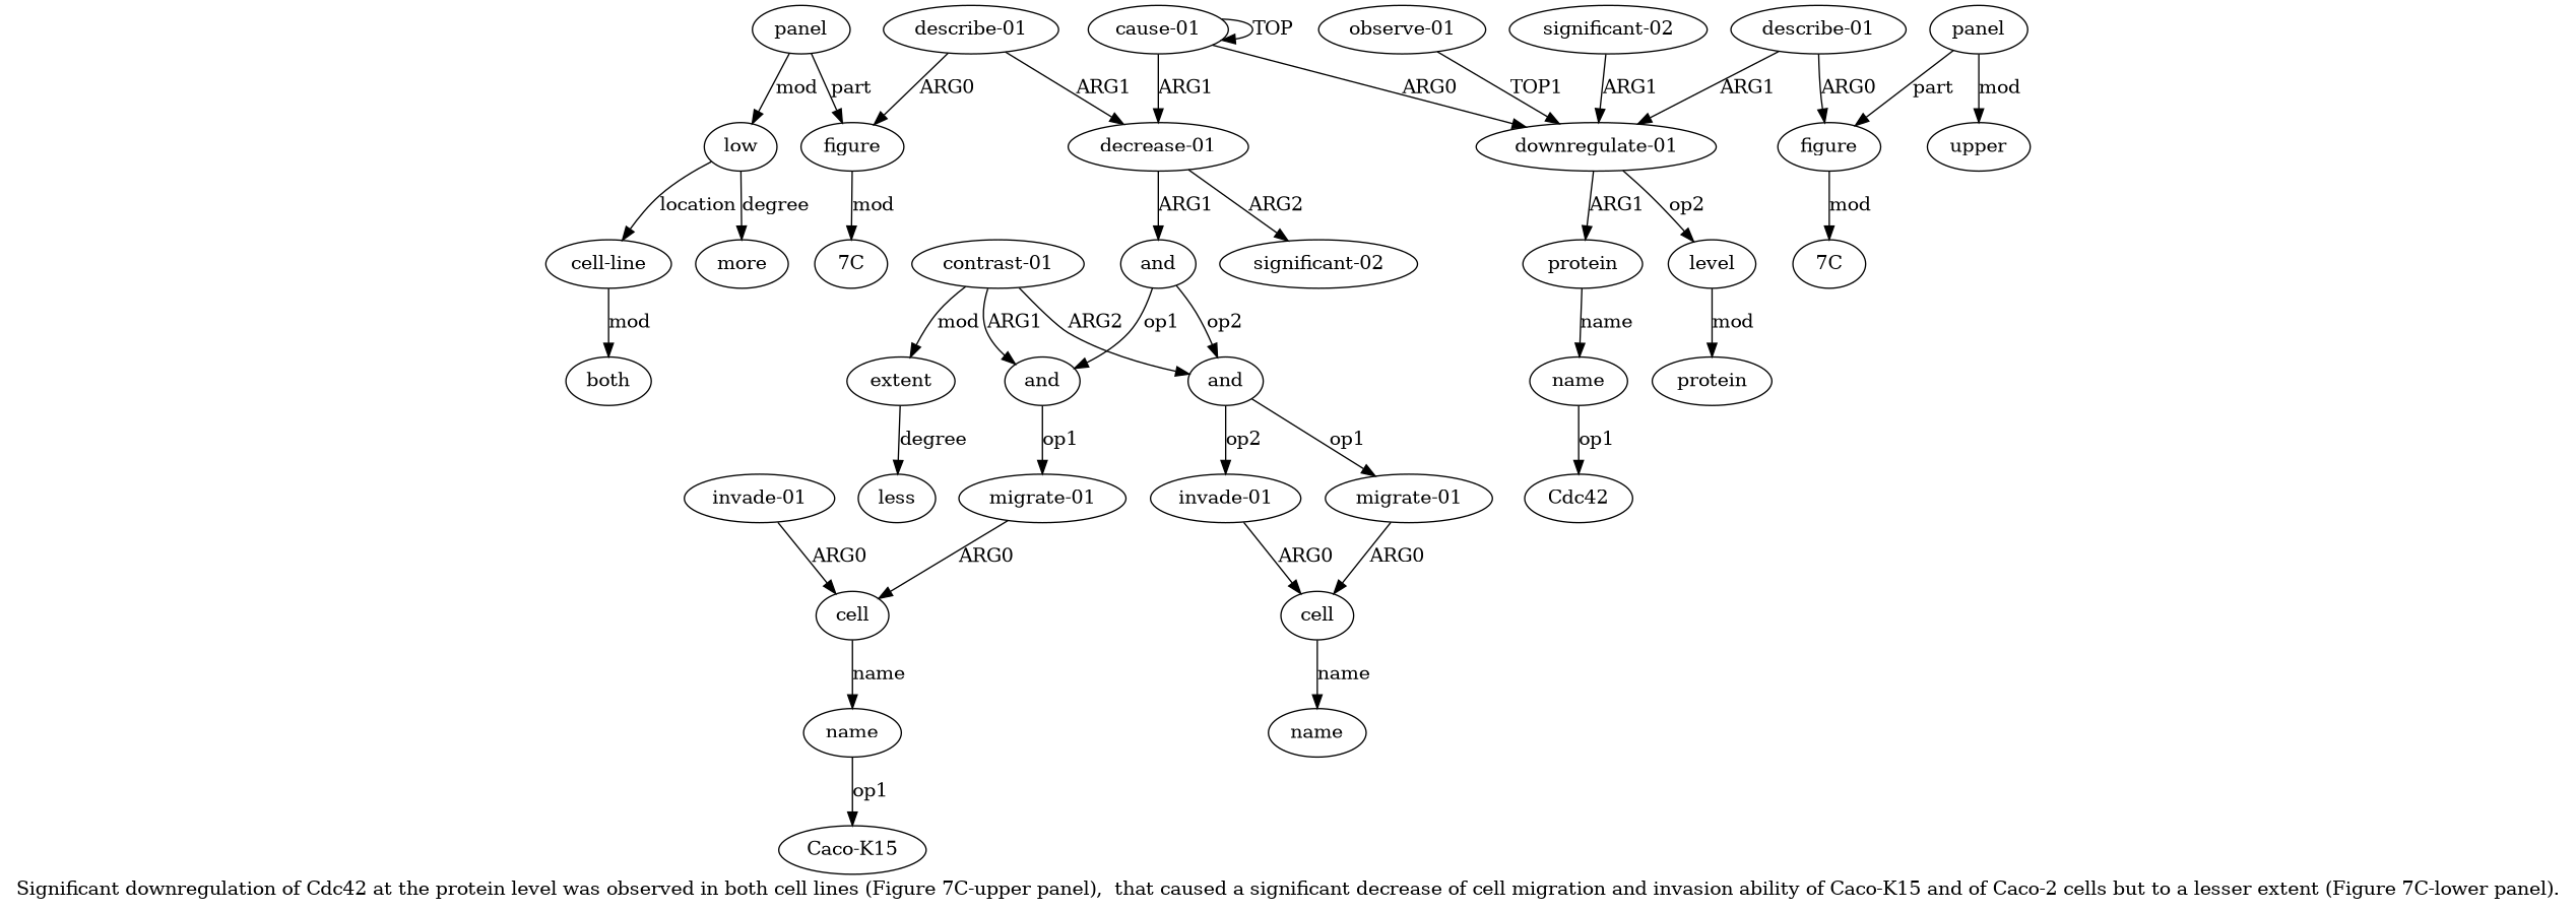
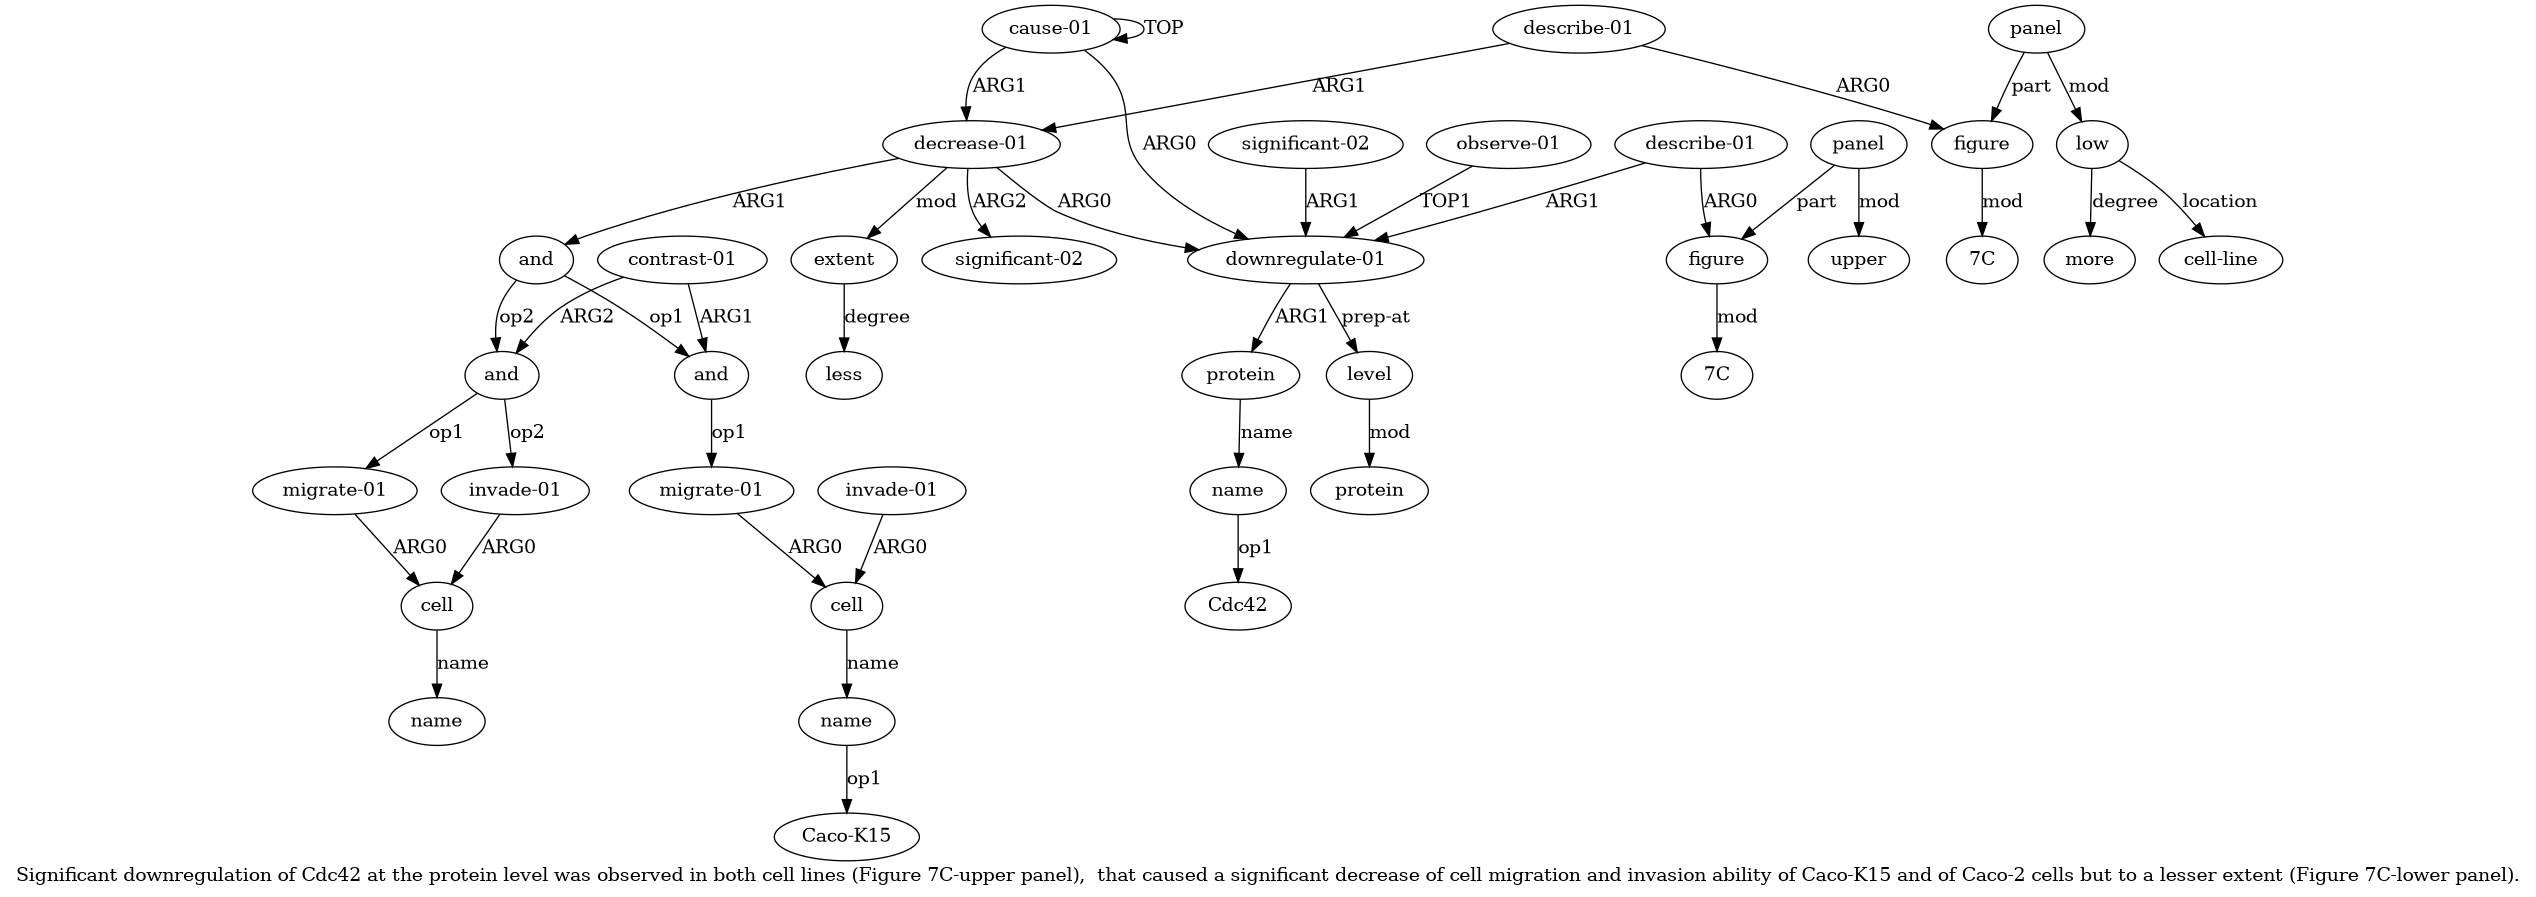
  digraph {
    label="Significant downregulation of Cdc42 at the protein level was observed in both cell lines (Figure 7C-upper panel),  that caused a significant decrease of cell migration and invasion ability of Caco-K15 and of Caco-2 cells but to a lesser extent (Figure 7C-lower panel)."
    node [color=black gold_ind=-1 gold_label=name test_ind=-1 test_label=name]
    edge [color=black gold_label=ARG0 test_label=ARG0]
    n1 [gold_ind=21 gold_label="invade-01" label="invade-01" test_ind=21 test_label="invade-01"]
    n2 [gold_ind=18 gold_label=cell label=cell test_ind=18 test_label=cell]
    n3 [gold_ind=19 label=name test_ind=19]
    n4 [gold_label="Caco-K15" label="Caco-K15" test_label="Caco-K15"]
    n5 [gold_ind=22 gold_label="contrast-01" label="contrast-01" test_ind=22 test_label="contrast-01"]
    n6 [gold_ind=23 gold_label=extent label=extent test_ind=23 test_label=extent]
    n7 [gold_ind=25 gold_label=and label=and test_ind=25 test_label=and]
    n8 [gold_ind=16 gold_label=and label=and test_ind=16 test_label=and]
    n9 [gold_ind=24 gold_label=less label=less test_ind=24 test_label=less]
    n10 [gold_ind=26 gold_label="migrate-01" label="migrate-01" test_ind=26 test_label="migrate-01"]
    n11 [gold_ind=29 gold_label="invade-01" label="invade-01" test_ind=29 test_label="invade-01"]
    n12 [gold_ind=17 gold_label="migrate-01" label="migrate-01" test_ind=17 test_label="migrate-01"]
    n13 [gold_ind=27 gold_label=cell label=cell test_ind=27 test_label=cell]
    n14 [gold_ind=28 label=name test_ind=28]
    n15 [gold_label="7C" label="7C" test_label="7C"]
    n16 [gold_ind=31 gold_label="describe-01" label="describe-01" test_ind=31 test_label="describe-01"]
    n17 [gold_ind=32 gold_label=figure label=figure test_ind=32 test_label=figure]
    n18 [gold_ind=14 gold_label="decrease-01" label="decrease-01" test_ind=14 test_label="decrease-01"]
    n19 [gold_ind=30 gold_label="significant-02" label="significant-02" test_ind=30 test_label="significant-02"]
    n20 [gold_ind=15 gold_label=and label=and test_ind=15 test_label=and]
    n21 [gold_ind=1 gold_label="downregulate-01" label="downregulate-01" test_ind=1 test_label="downregulate-01"]
    n22 [gold_ind=2 gold_label=protein label=protein test_ind=2 test_label=protein]
    n23 [gold_ind=5 gold_label=level label=level test_ind=5 test_label=level]
    n24 [gold_ind=33 gold_label=panel label=panel test_ind=33 test_label=panel]
    n25 [gold_ind=34 gold_label=low label=low test_ind=34 test_label=low]
    n26 [gold_ind=35 gold_label=more label=more test_ind=35 test_label=more]
    n27 [gold_ind=8 gold_label="cell-line" label="cell-line" test_ind=8 test_label="cell-line"]
    n28 [gold_label=Cdc42 label=Cdc42 test_label=Cdc42]
    n29 [gold_ind=3 label=name test_ind=3]
    n30 [gold_ind=6 gold_label=protein label=protein test_ind=6 test_label=protein]
    n31 [gold_ind=11 gold_label=figure label=figure test_ind=11 test_label=figure]
    n32 [gold_label="7C" label="7C" test_label="7C"]
    n33 [gold_ind=10 gold_label="describe-01" label="describe-01" test_ind=10 test_label="describe-01"]
    n34 [gold_ind=13 gold_label=upper label=upper test_ind=13 test_label=upper]
    n35 [gold_ind=12 gold_label=panel label=panel test_ind=12 test_label=panel]
    n36 [gold_ind=0 gold_label="cause-01" label="cause-01" test_ind=0 test_label="cause-01"]
    n37 [gold_ind=4 gold_label="significant-02" label="significant-02" test_ind=4 test_label="significant-02"]
    n38 [gold_ind=7 gold_label="observe-01" label="observe-01" test_ind=7 test_label="observe-01"]
-   n39 [gold_ind=9 gold_label=both label=both test_ind=9 test_label=both]
    n1 -> n2 [label=ARG0]
    n2 -> n3 [gold_label=name label=name test_label=name]
    n3 -> n4 [gold_label=op1 label=op1 test_label=op1]
-   n5 -> n6 [gold_label=mod label=mod test_label=mod]
+   n18 -> n6 [gold_label=mod label=mod test_label=mod]
    n5 -> n7 [gold_label=ARG2 label=ARG2 test_label=ARG2]
    n5 -> n8 [gold_label=ARG1 label=ARG1 test_label=ARG1]
    n6 -> n9 [gold_label=degree label=degree test_label=degree]
    n7 -> n10 [gold_label=op1 label=op1 test_label=op1]
    n7 -> n11 [gold_label=op2 label=op2 test_label=op2]
    n8 -> n12 [gold_label=op1 label=op1 test_label=op1]
    n10 -> n13 [label=ARG0]
    n11 -> n13 [label=ARG0]
    n12 -> n2 [label=ARG0]
    n13 -> n14 [gold_label=name label=name test_label=name]
    n16 -> n17 [label=ARG0]
    n16 -> n18 [gold_label=ARG1 label=ARG1 test_label=ARG1]
    n17 -> n15 [gold_label=mod label=mod test_label=mod]
    n18 -> n19 [gold_label=ARG2 label=ARG2 test_label=ARG2]
    n18 -> n20 [gold_label=ARG1 label=ARG1 test_label=ARG1]
+   n18 -> n21 [label=ARG0]
    n20 -> n7 [gold_label=op2 label=op2 test_label=op2]
    n20 -> n8 [gold_label=op1 label=op1 test_label=op1]
    n21 -> n22 [gold_label=ARG1 label=ARG1 test_label=ARG1]
-   n21 -> n23 [gold_label="prep-at" label=op2 test_label="prep-at"]
+   n21 -> n23 [gold_label="prep-at" label="prep-at" test_label="prep-at"]
    n22 -> n29 [gold_label=name label=name test_label=name]
    n23 -> n30 [gold_label=mod label=mod test_label=mod]
    n24 -> n17 [gold_label=part label=part test_label=part]
    n24 -> n25 [gold_label=mod label=mod test_label=mod]
    n25 -> n26 [gold_label=degree label=degree test_label=degree]
    n25 -> n27 [gold_label=location label=location test_label=location]
-   n27 -> n39 [gold_label=mod label=mod test_label=mod]
    n29 -> n28 [gold_label=op1 label=op1 test_label=op1]
    n31 -> n32 [gold_label=mod label=mod test_label=mod]
    n33 -> n21 [gold_label=ARG1 label=ARG1 test_label=ARG1]
    n33 -> n31 [label=ARG0]
    n35 -> n31 [gold_label=part label=part test_label=part]
    n35 -> n34 [gold_label=mod label=mod test_label=mod]
    n36 -> n18 [gold_label=ARG1 label=ARG1 test_label=ARG1]
    n36 -> n21 [label=ARG0]
    n36 -> n36 [gold_label=TOP label=TOP test_label=TOP]
    n37 -> n21 [gold_label=ARG1 label=ARG1 test_label=ARG1]
    n38 -> n21 [gold_label=ARG1 label=TOP1 test_label=ARG1]
  }
